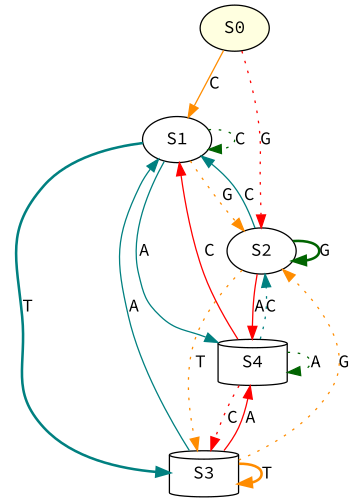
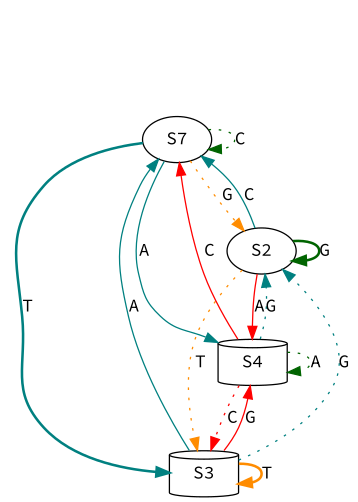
  strict digraph {
    fontname="Source Code Pro"
    node [fillcolor=white fontname="Source Code Pro" shape=ellipse style=filled]
    edge [color=darkorange fontname="Source Code Pro" style=dotted]
-   S0 [fillcolor=lightyellow]
-   S1
+   S1 [label=S7]
    S2
    S3 [shape=cylinder]
    S4 [shape=cylinder]
-   S0 -> S1 [label=C style=solid]
-   S0 -> S2 [color=red label=G]
    S1 -> S1 [color=darkgreen label=C]
    S1 -> S2 [label=G]
    S1 -> S3 [color=teal label=T style=bold]
    S1 -> S4 [color=teal label=A style=solid]
    S2 -> S1 [color=teal label=C style=solid]
    S2 -> S2 [color=darkgreen label=G style=bold]
    S2 -> S3 [label=T]
    S2 -> S4 [color=red label=A style=solid]
    S3 -> S1 [color=teal label=A style=solid]
-   S3 -> S2 [label=G]
+   S3 -> S2 [color=teal label=G]
    S3 -> S3 [label=T style=bold]
-   S3 -> S4 [color=red label=A style=solid]
+   S3 -> S4 [color=red label=G style=solid]
    S4 -> S1 [color=red label=C style=solid]
-   S4 -> S2 [color=teal label=C]
+   S4 -> S2 [color=teal label=G]
    S4 -> S3 [color=red label=C]
    S4 -> S4 [color=darkgreen label=A]
  }
